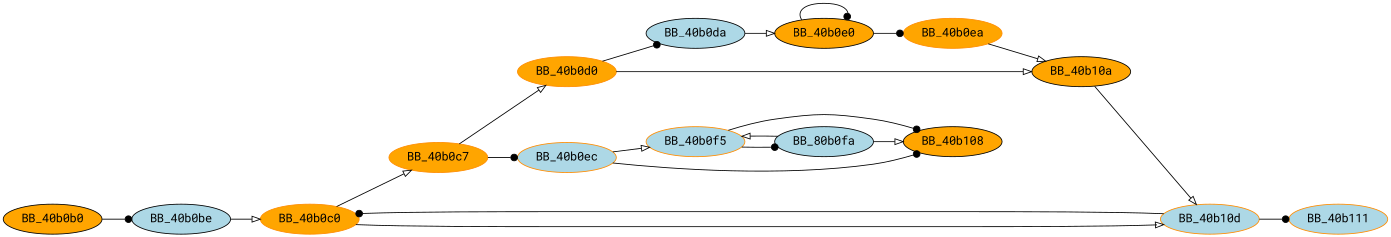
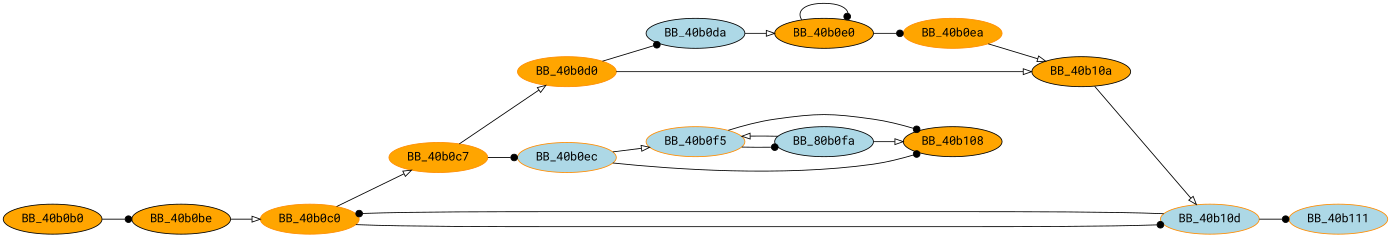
  digraph {
    fontname="Roboto Mono"
    rankdir=LR
    node [color=darkorange fillcolor=orange fontname="Roboto Mono" style=filled]
    edge [arrowhead=dot fontname="Roboto Mono"]
    BB_40b0b0 [color=black]
-   BB_40b0be [color=black fillcolor=lightblue]
+   BB_40b0be [color=black]
    BB_40b0c0
    BB_40b0c7
    BB_40b10d [fillcolor=lightblue]
    BB_40b0d0
    BB_40b0ec [fillcolor=lightblue]
    BB_40b111 [fillcolor=lightblue]
    BB_40b0da [color=black fillcolor=lightblue]
    BB_40b10a [color=black]
    BB_40b0f5 [fillcolor=lightblue]
    BB_40b108 [color=black]
    BB_40b0e0 [color=black]
    n14 [color=black fillcolor=lightblue label=BB_80b0fa]
    BB_40b0ea
    BB_40b0b0 -> BB_40b0be
    BB_40b0be -> BB_40b0c0 [arrowhead=onormal]
    BB_40b0c0 -> BB_40b0c7 [arrowhead=onormal]
-   BB_40b0c0 -> BB_40b10d [arrowhead=onormal]
+   BB_40b0c0 -> BB_40b10d
    BB_40b0c7 -> BB_40b0d0 [arrowhead=onormal]
    BB_40b0c7 -> BB_40b0ec
    BB_40b10d -> BB_40b0c0
    BB_40b10d -> BB_40b111
    BB_40b0d0 -> BB_40b0da
    BB_40b0d0 -> BB_40b10a [arrowhead=onormal]
    BB_40b0ec -> BB_40b0f5 [arrowhead=onormal]
    BB_40b0ec -> BB_40b108
    BB_40b0da -> BB_40b0e0 [arrowhead=onormal]
    BB_40b10a -> BB_40b10d [arrowhead=onormal]
    BB_40b0f5 -> BB_40b108
    BB_40b0f5 -> n14
    BB_40b0e0 -> BB_40b0e0
    BB_40b0e0 -> BB_40b0ea
    n14 -> BB_40b0f5 [arrowhead=onormal]
    n14 -> BB_40b108 [arrowhead=onormal]
    BB_40b0ea -> BB_40b10a [arrowhead=onormal]
  }
